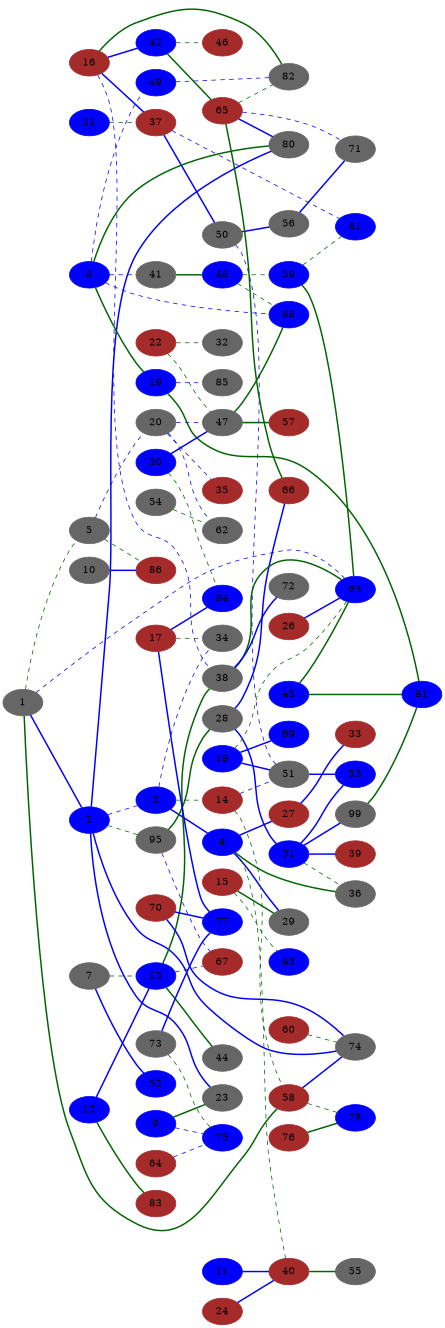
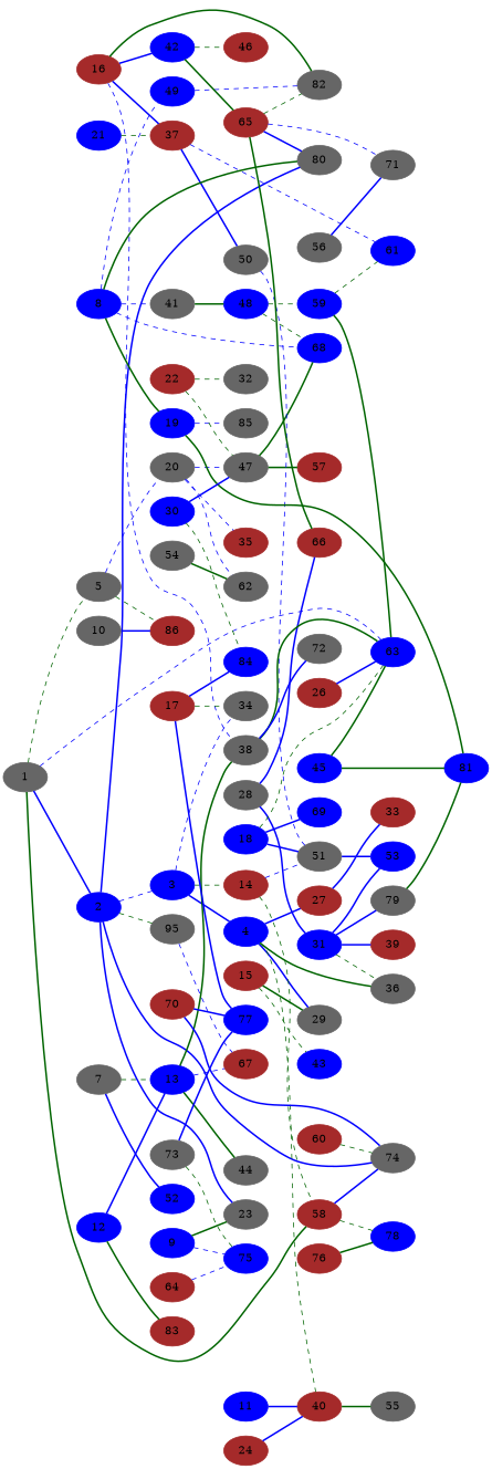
  graph {
    rankdir=LR
    node [color=blue style=filled]
    edge [color=blue style=bold weight=1.0]
    2
    1 [color=gray40]
    5 [color=gray40]
    58 [color=brown]
    63
    3
    23 [color=gray40]
    n8 [color=gray40 label=95]
    74 [color=gray40]
    80 [color=gray40]
    20 [color=gray40]
    86 [color=brown]
    78
    4
    14 [color=brown]
    34 [color=gray40]
    67 [color=brown]
    28 [color=gray40]
    27 [color=brown]
    29 [color=gray40]
    36 [color=gray40]
    40 [color=brown]
    51 [color=gray40]
    33 [color=brown]
    55 [color=gray40]
    35 [color=brown]
    47 [color=gray40]
    62 [color=gray40]
    37 [color=brown]
    50 [color=gray40]
    61
    13
    7 [color=gray40]
    52
    38 [color=gray40]
    44 [color=gray40]
    8
    19
    41 [color=gray40]
    49
    68
    81
    85 [color=gray40]
    48
    82 [color=gray40]
    9
    75
    10 [color=gray40]
    11
    12
    83 [color=brown]
    72 [color=gray40]
    53
    15 [color=brown]
    43
    16 [color=brown]
    42
    46 [color=brown]
    65 [color=brown]
    17 [color=brown]
    77
    84
    18
    69
    57 [color=brown]
    21
    22 [color=brown]
    32 [color=gray40]
    24 [color=brown]
    31
    66 [color=brown]
    26 [color=brown]
    39 [color=brown]
-   79 [color=gray40 label=99]
+   79 [color=gray40]
    30
    56 [color=gray40]
    59
    71 [color=gray40]
    45
    54 [color=gray40]
    60 [color=brown]
    64 [color=brown]
    70 [color=brown]
    73 [color=gray40]
    76 [color=brown]
    2 -- 3 [style=dashed]
    2 -- 23
    2 -- n8 [color=darkgreen style=dashed]
    2 -- 74
    2 -- 80
    1 -- 2
    1 -- 5 [color=darkgreen style=dashed]
    1 -- 58 [color=darkgreen]
    1 -- 63 [style=dashed]
    5 -- 20 [style=dashed]
    5 -- 86 [color=darkgreen style=dashed]
    58 -- 74
    58 -- 78 [color=darkgreen style=dashed]
    3 -- 4
    3 -- 14 [color=darkgreen style=dashed]
    3 -- 34 [style=dashed]
    n8 -- 67 [style=dashed]
-   n8 -- 28 [color=darkgreen]
    20 -- 35 [style=dashed]
    20 -- 47 [style=dashed]
    20 -- 62 [style=dashed]
    4 -- 27
    4 -- 29
    4 -- 36 [color=darkgreen]
    4 -- 40 [color=darkgreen style=dashed]
    14 -- 58 [color=darkgreen style=dashed]
    14 -- 51 [style=dashed]
    28 -- 31
    28 -- 66
    27 -- 33
    40 -- 55 [color=darkgreen]
    51 -- 53
    47 -- 68 [color=darkgreen]
    47 -- 57 [color=darkgreen]
    37 -- 50
    37 -- 61 [style=dashed]
    50 -- 51 [style=dashed]
-   50 -- 56
    13 -- 67 [style=dashed]
    13 -- 38 [color=darkgreen]
    13 -- 44 [color=darkgreen]
    7 -- 13 [color=darkgreen style=dashed weight=2.0]
    7 -- 52
    38 -- 63 [color=darkgreen]
    38 -- 72
    8 -- 80 [color=darkgreen]
    8 -- 19 [color=darkgreen]
    8 -- 41 [style=dashed]
    8 -- 49 [style=dashed]
    8 -- 68 [style=dashed]
    19 -- 81 [color=darkgreen]
    19 -- 85 [style=dashed]
    41 -- 48 [color=darkgreen]
    49 -- 82 [style=dashed]
    48 -- 68 [color=darkgreen style=dashed]
    48 -- 59 [color=darkgreen style=dashed]
    9 -- 23 [color=darkgreen]
    9 -- 75 [style=dashed]
    10 -- 86
    11 -- 40
    12 -- 13
    12 -- 83 [color=darkgreen]
    15 -- 29 [color=darkgreen]
    15 -- 43 [color=darkgreen style=dashed]
    16 -- 37
    16 -- 38 [style=dashed]
    16 -- 82 [color=darkgreen]
    16 -- 42
    42 -- 46 [color=darkgreen style=dashed]
    42 -- 65 [color=darkgreen]
    65 -- 80
    65 -- 82 [color=darkgreen style=dashed]
    65 -- 66 [color=darkgreen]
    65 -- 71 [style=dashed]
    17 -- 34 [color=darkgreen style=dashed]
    17 -- 77
    17 -- 84
    18 -- 63 [color=darkgreen style=dashed]
    18 -- 51
    18 -- 69
    21 -- 37 [color=darkgreen style=dashed]
    22 -- 47 [color=darkgreen style=dashed]
    22 -- 32 [color=darkgreen style=dashed]
    24 -- 40
    31 -- 36 [color=darkgreen style=dashed]
    31 -- 53
    31 -- 39
    31 -- 79
    26 -- 63
    79 -- 81 [color=darkgreen]
    30 -- 47
    30 -- 84 [color=darkgreen style=dashed]
    56 -- 71
    59 -- 63 [color=darkgreen]
    59 -- 61 [color=darkgreen style=dashed]
    45 -- 63 [color=darkgreen]
    45 -- 81 [color=darkgreen]
-   54 -- 62 [color=darkgreen style=dashed]
+   54 -- 62 [color=darkgreen]
    60 -- 74 [color=darkgreen style=dashed]
    64 -- 75 [style=dashed]
    70 -- 74
    70 -- 77
    73 -- 75 [color=darkgreen style=dashed]
    73 -- 77
    76 -- 78 [color=darkgreen]
  }
